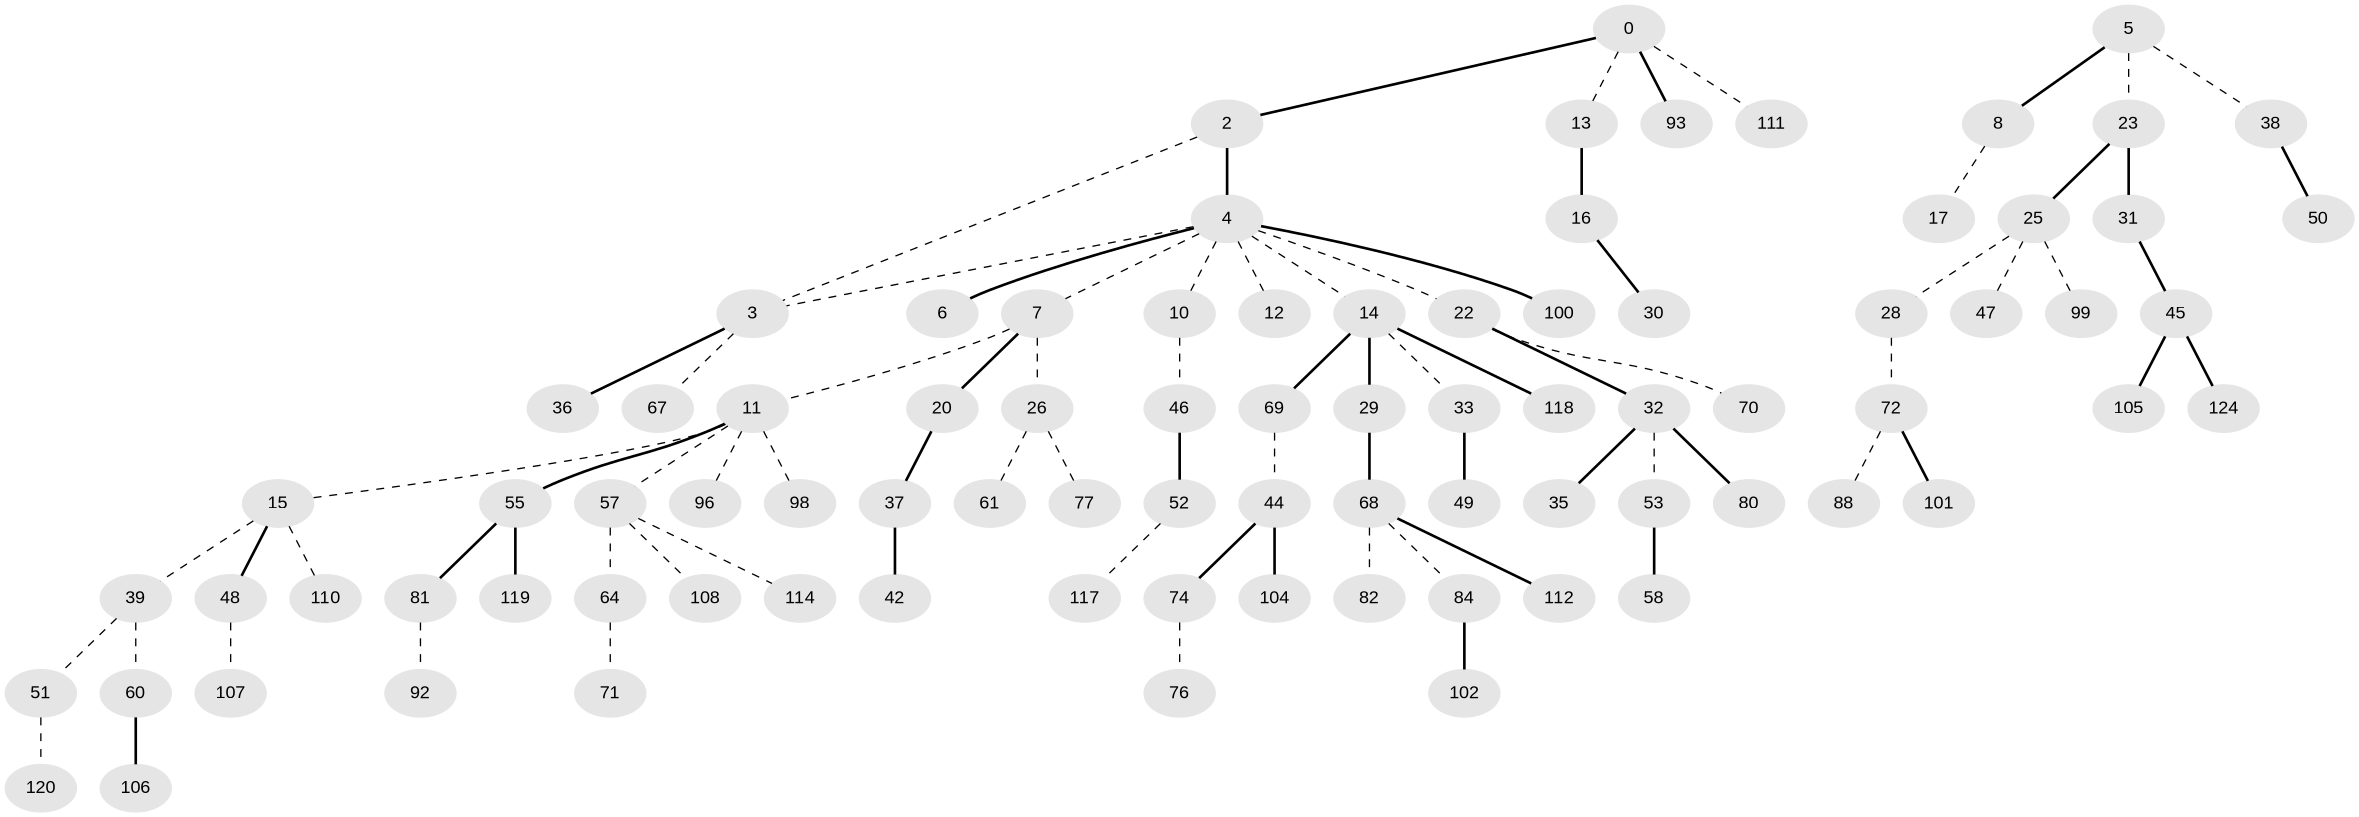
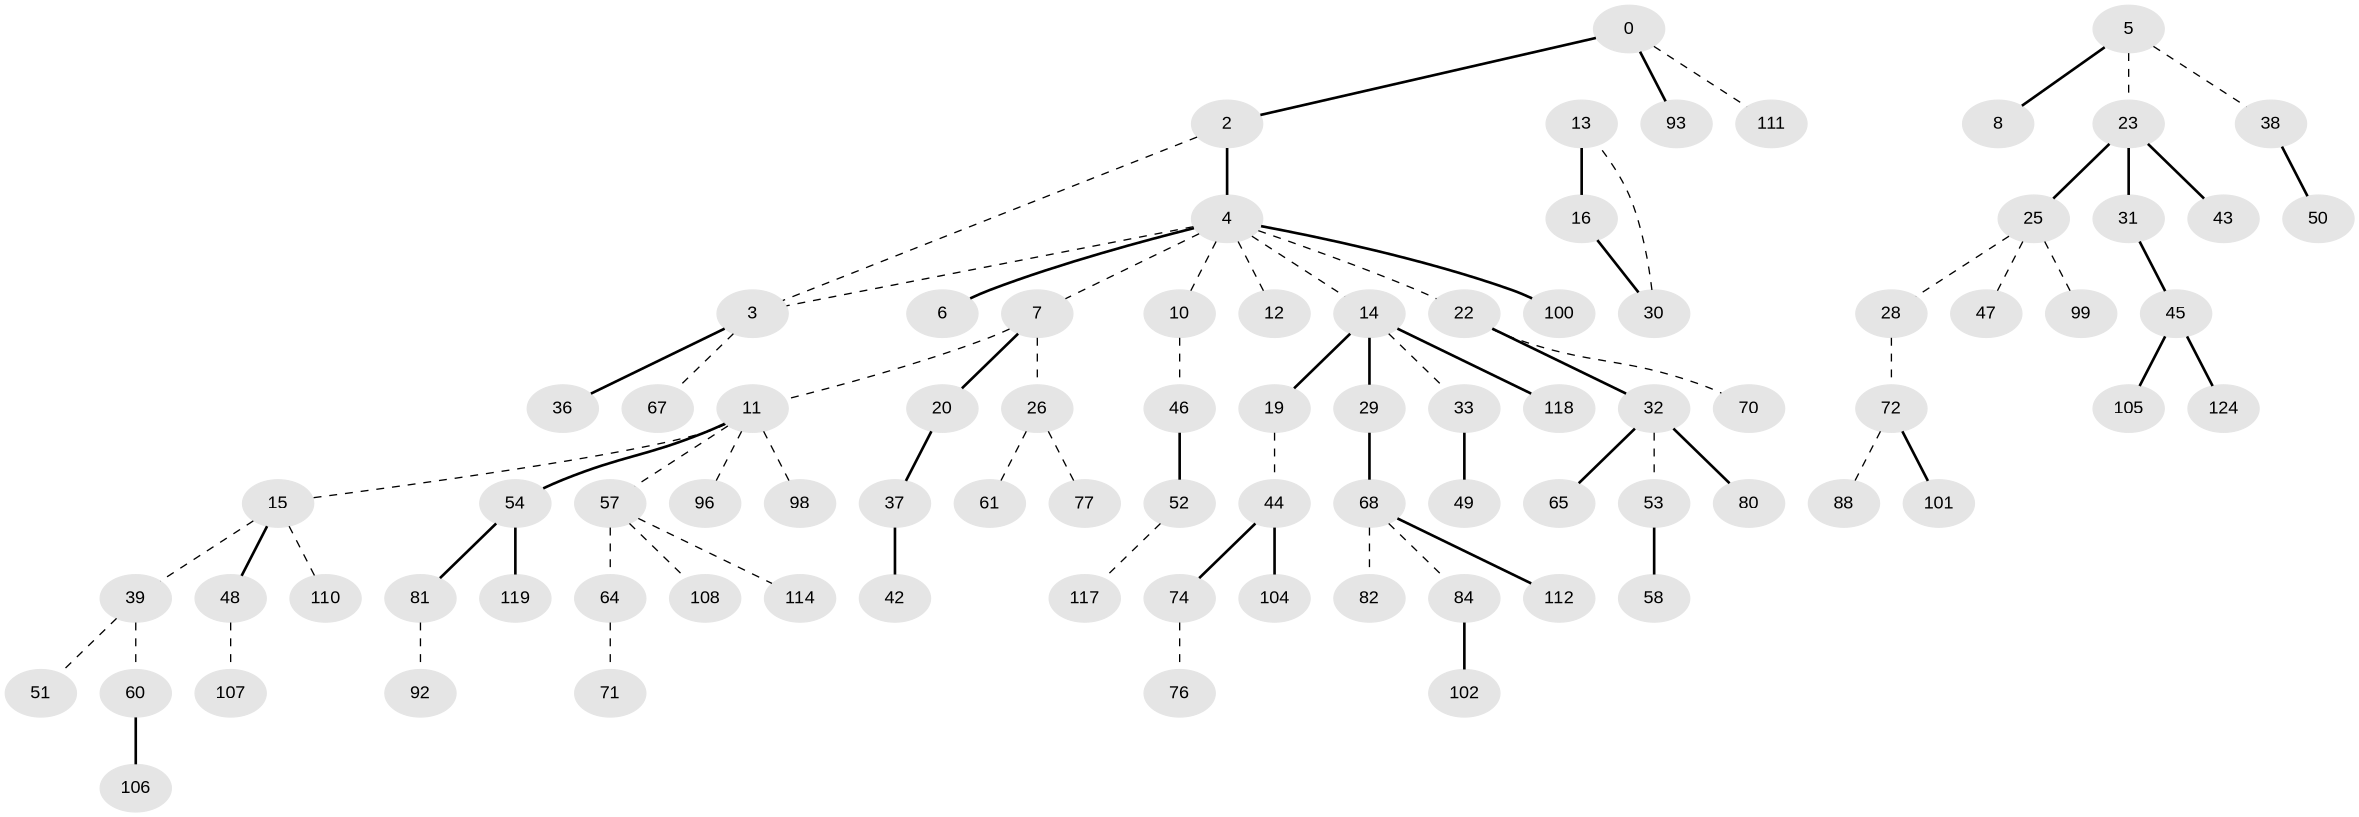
  graph {
    fontname="Liberation Sans"
    node [color=gray90 fontname="Liberation Sans" style=filled]
    edge [fontname="Liberation Sans" style=dashed]
    n1 [label=0 super="+83"]
    2 [super="+24"]
    13
    93
    111
    3
    4 [super="+9"]
    16 [super="+18"]
    36 [super="+40"]
    67
    6 [super="+109"]
    7
    10
    12
    14 [super="+21"]
    22
    100
    5 [super="+27"]
    8 [super="+65"]
    23
    38 [super="+97"]
    11 [super="+89"]
    20 [super="+41"]
    26 [super="+113"]
    46
-   19 [label=69]
+   19
    29
    33 [super="+79"]
    118
    32 [super="+62"]
    70
-   17 [super="+73"]
    25 [super="+34"]
    31 [super="+103"]
+   43 [super="+75"]
    50 [super="+86"]
    15 [super="+54"]
-   55 [super="+59"]
+   55 [super="+59" label=54]
    57 [super="+95"]
    96
    98
    37 [super="+63"]
    61
    77
    52 [super="+85"]
    39
    48 [super="+115"]
    110
    81 [super="+90"]
    119
    64
    108
    114
    30 [super="+94"]
    44 [super="+66"]
    68 [super="+69"]
    49
    51 [super="+56"]
    60 [super="+122"]
    107
    72 [super="+91"]
    88
    101
    74 [super="+78"]
    104
    42
-   35 [super="+87"]
+   35 [super="+87" label=65]
    53
    80
    28
    47
    99
    45 [super="+116"]
    82
    84
    112
    105
    124
    58
-   120
    106 [super="+121"]
    76
    117
    92
    71 [super="+123"]
    102
    n1 -- 2 [style=bold]
-   n1 -- 13
+   30 -- 13
    n1 -- 93 [style=bold]
    n1 -- 111
    2 -- 3
    2 -- 4 [style=bold]
    13 -- 16 [style=bold]
    3 -- 36 [style=bold]
    3 -- 67
    4 -- 3
    4 -- 6 [style=bold]
    4 -- 7
    4 -- 10
    4 -- 12
    4 -- 14
    4 -- 22
    4 -- 100 [style=bold]
    16 -- 30 [style=bold]
    7 -- 11
    7 -- 20 [style=bold]
    7 -- 26
    10 -- 46
    14 -- 19 [style=bold]
    14 -- 29 [style=bold]
    14 -- 33
    14 -- 118 [style=bold]
    22 -- 32 [style=bold]
    22 -- 70
    5 -- 8 [style=bold]
    5 -- 23
    5 -- 38
-   8 -- 17
    23 -- 25 [style=bold]
    23 -- 31 [style=bold]
+   23 -- 43 [style=bold]
    38 -- 50 [style=bold]
    11 -- 15
    11 -- 55 [style=bold]
    11 -- 57
    11 -- 96
    11 -- 98
    20 -- 37 [style=bold]
    26 -- 61
    26 -- 77
    46 -- 52 [style=bold]
    19 -- 44
    29 -- 68 [style=bold]
    33 -- 49 [style=bold]
    32 -- 35 [style=bold]
    32 -- 53
    32 -- 80 [style=bold]
    25 -- 28
    25 -- 47
    25 -- 99
    31 -- 45 [style=bold]
    15 -- 39
    15 -- 48 [style=bold]
    15 -- 110
    55 -- 81 [style=bold]
    55 -- 119 [style=bold]
    57 -- 64
    57 -- 108
    57 -- 114
    37 -- 42 [style=bold]
    52 -- 117
    39 -- 51
    39 -- 60
    48 -- 107
    81 -- 92
    64 -- 71
    44 -- 74 [style=bold]
    44 -- 104 [style=bold]
    68 -- 82
    68 -- 84
    68 -- 112 [style=bold]
-   51 -- 120
    60 -- 106 [style=bold]
    72 -- 88
    72 -- 101 [style=bold]
    74 -- 76
    53 -- 58 [style=bold]
    28 -- 72
    45 -- 105 [style=bold]
    45 -- 124 [style=bold]
    84 -- 102 [style=bold]
  }
